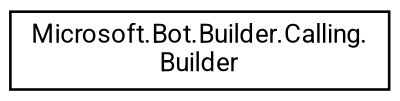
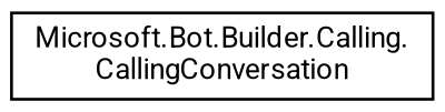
  digraph {
    rankdir=TB
    fontname=Roboto
-   n1 [color=black fillcolor=white fontname=Roboto fontsize=10 height=0.2 label="Microsoft.Bot.Builder.Calling.\lBuilder" shape=record style=filled width=0.4]
+   n1 [color=black fillcolor=white fontname=Roboto fontsize=10 height=0.2 label="Microsoft.Bot.Builder.Calling.\lCallingConversation" shape=record style=filled width=0.4]
  }
